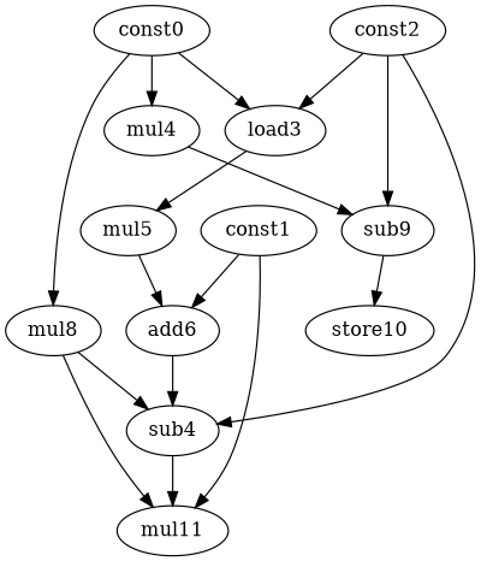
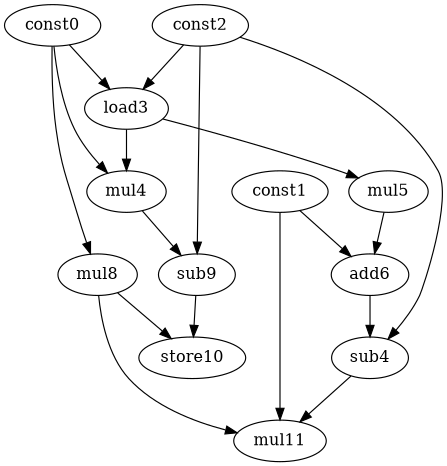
  digraph {
    node [opcode=mul]
    edge [operand=0]
    const0 [opcode=const]
    load3 [opcode=load]
    mul4
    mul8
    mul5
    sub9 [opcode=sub]
    mul11
    store10 [opcode=store]
    const1 [opcode=const]
    add6 [opcode=add]
    n11 [label=sub4 opcode=sub]
    const2 [opcode=const]
    const0 -> load3
    const0 -> mul4
    const0 -> mul8
+   load3 -> mul4 [operand=1]
    load3 -> mul5 [operand=1]
    mul4 -> sub9 [operand=1]
    mul8 -> mul11 [operand=1]
-   mul8 -> n11
+   mul8 -> store10
    mul5 -> add6 [operand=1]
    sub9 -> store10 [operand=1]
    const1 -> mul11 [operand=1]
    const1 -> add6
    add6 -> n11 [operand=1]
    n11 -> mul11
    const2 -> load3
    const2 -> sub9
    const2 -> n11
  }
